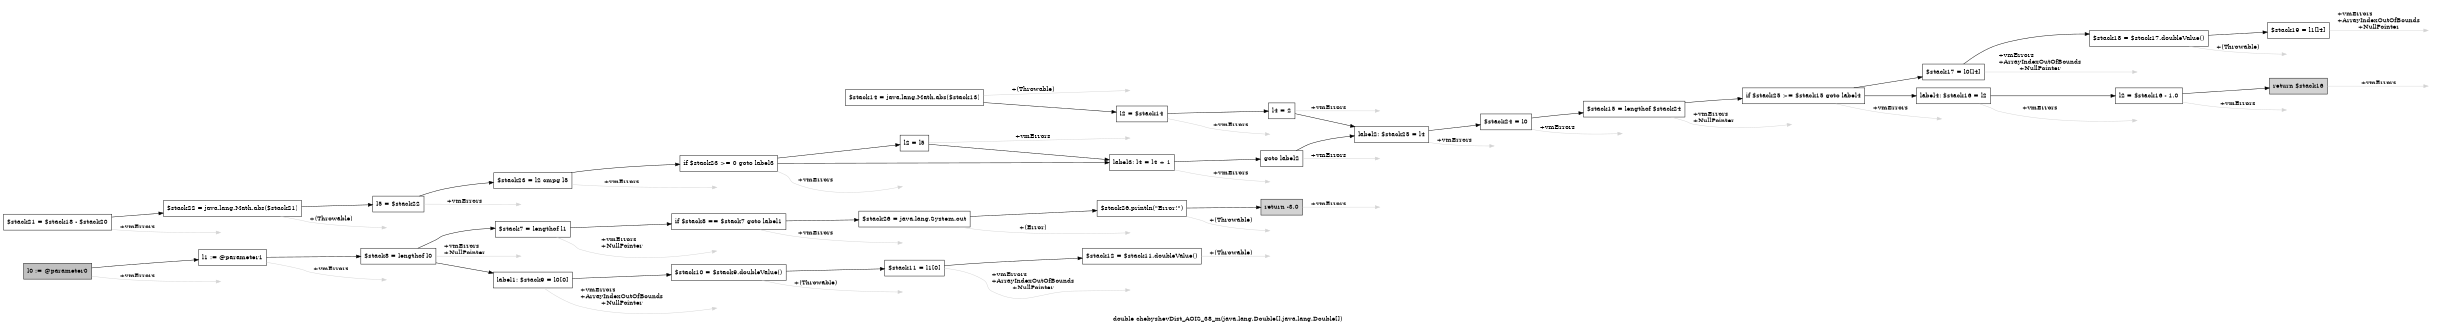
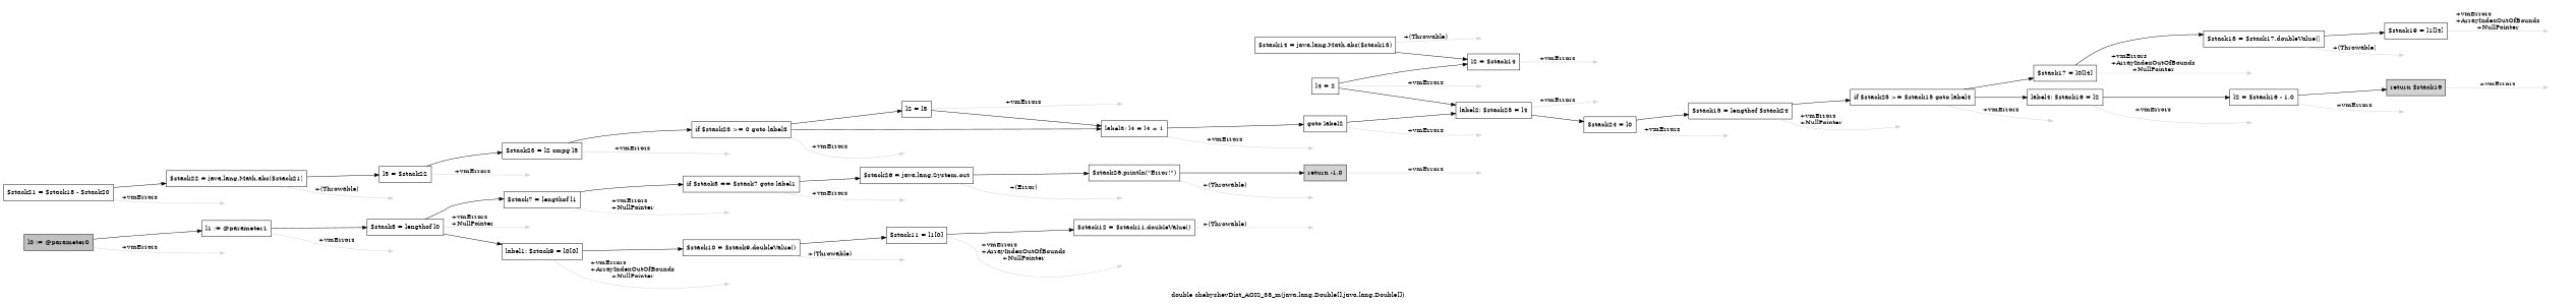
  digraph {
    label="double chebyshevDist_AOIS_38_m(java.lang.Double[],java.lang.Double[])"
    rankdir=LR
    node [shape=box style=invis]
    edge [color=lightgray]
    n1 [fillcolor=gray label="l0 := @parameter0" style=filled]
    n2 [label="l1 := @parameter1" style=""]
    n3 [label=Esc]
    n4 [label="$stack8 = lengthof l0" style=""]
    n5 [label=Esc]
    n6 [label="$stack7 = lengthof l1" style=""]
    n7 [label=Esc]
    n8 [label="label1: $stack9 = l0[0]" style=""]
    n9 [label="if $stack8 == $stack7 goto label1" style=""]
    n10 [label=Esc]
    n11 [label="$stack26 = java.lang.System.out" style=""]
    n12 [label=Esc]
    n13 [label="$stack26.println(\"Error!\")" style=""]
    n14 [label=Esc]
    n15 [label="$stack10 = $stack9.doubleValue()" style=""]
    n16 [label=Esc]
-   n17 [fillcolor=lightgray label="return -3.0" style=filled]
+   n17 [fillcolor=lightgray label="return -1.0" style=filled]
    n18 [label=Esc]
    n19 [label="$stack11 = l1[0]" style=""]
    n20 [label=Esc]
    n21 [label=Esc]
    n22 [label="$stack12 = $stack11.doubleValue()" style=""]
    n23 [label=Esc]
    n24 [label=Esc]
    n25 [label="$stack14 = java.lang.Math.abs($stack13)" style=""]
    n26 [label="l2 = $stack14" style=""]
    n27 [label=Esc]
    n28 [label=Esc]
    n29 [label="l4 = 2" style=""]
    n30 [label=Esc]
    n31 [label="label2: $stack25 = l4" style=""]
    n32 [label=Esc]
    n33 [label="$stack24 = l0" style=""]
    n34 [label=Esc]
    n35 [label="$stack15 = lengthof $stack24" style=""]
    n36 [label=Esc]
    n37 [label="if $stack25 >= $stack15 goto label4" style=""]
    n38 [label=Esc]
    n39 [label="$stack17 = l0[l4]" style=""]
    n40 [label="label4: $stack16 = l2" style=""]
    n41 [label=Esc]
    n42 [label="$stack18 = $stack17.doubleValue()" style=""]
    n43 [label=Esc]
    n44 [label="l2 = $stack16 - 1.0" style=""]
    n45 [label=Esc]
    n46 [label="$stack19 = l1[l4]" style=""]
    n47 [label=Esc]
    n48 [fillcolor=lightgray label="return $stack16" style=filled]
    n49 [label=Esc]
    n50 [label=Esc]
    n51 [label="$stack21 = $stack18 - $stack20" style=""]
    n52 [label="$stack22 = java.lang.Math.abs($stack21)" style=""]
    n53 [label=Esc]
    n54 [label=Esc]
    n55 [label="l5 = $stack22" style=""]
    n56 [label=Esc]
    n57 [label="$stack23 = l2 cmpg l5" style=""]
    n58 [label=Esc]
    n59 [label="if $stack23 >= 0 goto label3" style=""]
    n60 [label=Esc]
    n61 [label="l2 = l5" style=""]
    n62 [label="label3: l4 = l4 + 1" style=""]
    n63 [label=Esc]
    n64 [label=Esc]
    n65 [label="goto label2" style=""]
    n66 [label=Esc]
    n67 [label=Esc]
    n68 [label=Esc]
    n1 -> n2 [color=black]
    n1 -> n3 [label="\l+vmErrors"]
    n2 -> n4 [color=black]
    n2 -> n5 [label="\l+vmErrors"]
    n4 -> n6 [color=black]
    n4 -> n7 [label="\l+vmErrors\l+NullPointer"]
    n4 -> n8 [color=black]
    n6 -> n9 [color=black]
    n6 -> n10 [label="\l+vmErrors\l+NullPointer"]
    n8 -> n15 [color=black]
    n8 -> n16 [label="\l+vmErrors\l+ArrayIndexOutOfBounds\l+NullPointer"]
    n9 -> n11 [color=black]
    n9 -> n12 [label="\l+vmErrors"]
    n11 -> n13 [color=black]
    n11 -> n14 [label="\l+(Error)"]
    n13 -> n17 [color=black]
    n13 -> n18 [label="\l+(Throwable)"]
    n15 -> n19 [color=black]
    n15 -> n20 [label="\l+(Throwable)"]
    n17 -> n21 [label="\l+vmErrors"]
    n19 -> n22 [color=black]
    n19 -> n23 [label="\l+vmErrors\l+ArrayIndexOutOfBounds\l+NullPointer"]
    n22 -> n24 [label="\l+(Throwable)"]
    n25 -> n26 [color=black]
    n25 -> n27 [label="\l+(Throwable)"]
-   n26 -> n29 [color=black]
+   n29 -> n26 [color=black]
    n26 -> n30 [label="\l+vmErrors"]
    n29 -> n31 [color=black]
    n29 -> n32 [label="\l+vmErrors"]
    n31 -> n33 [color=black]
    n31 -> n34 [label="\l+vmErrors"]
    n33 -> n35 [color=black]
    n33 -> n36 [label="\l+vmErrors"]
    n35 -> n37 [color=black]
    n35 -> n38 [label="\l+vmErrors\l+NullPointer"]
    n37 -> n39 [color=black]
    n37 -> n40 [color=black]
    n37 -> n41 [label="\l+vmErrors"]
    n39 -> n42 [color=black]
    n39 -> n43 [label="\l+vmErrors\l+ArrayIndexOutOfBounds\l+NullPointer"]
    n40 -> n44 [color=black]
    n40 -> n45 [label="\l+vmErrors"]
    n42 -> n46 [color=black]
    n42 -> n47 [label="\l+(Throwable)"]
    n44 -> n48 [color=black]
    n44 -> n49 [label="\l+vmErrors"]
    n46 -> n50 [label="\l+vmErrors\l+ArrayIndexOutOfBounds\l+NullPointer"]
    n48 -> n68 [label="\l+vmErrors"]
    n51 -> n52 [color=black]
    n51 -> n53 [label="\l+vmErrors"]
    n52 -> n55 [color=black]
    n52 -> n56 [label="\l+(Throwable)"]
    n55 -> n57 [color=black]
    n55 -> n58 [label="\l+vmErrors"]
    n57 -> n59 [color=black]
    n57 -> n60 [label="\l+vmErrors"]
    n59 -> n61 [color=black]
    n59 -> n62 [color=black]
    n59 -> n63 [label="\l+vmErrors"]
    n61 -> n62 [color=black]
    n61 -> n64 [label="\l+vmErrors"]
    n62 -> n65 [color=black]
    n62 -> n66 [label="\l+vmErrors"]
    n65 -> n31 [color=black]
    n65 -> n67 [label="\l+vmErrors"]
  }
